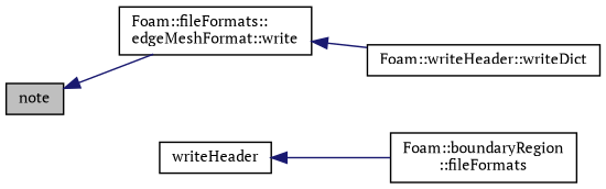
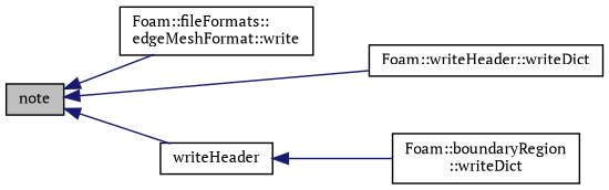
  digraph {
    fontname="PT Serif"
    rankdir=LR
    node [color=black fontname="PT Serif" fontsize=10 shape=record]
    edge [color=midnightblue dir=back fontname="PT Serif" fontsize=10 labelfontname=FreeSans labelfontsize=10 style=solid]
    n1 [fillcolor=grey75 fontcolor=black height=0.2 label=note style=filled width=0.4]
    n2 [height=0.2 label="Foam::fileFormats::\ledgeMeshFormat::write" width=0.4]
    n3 [height=0.2 label="Foam::writeHeader::writeDict" width=0.4]
    n4 [height=0.2 label=writeHeader width=0.4]
-   n5 [height=0.2 label="Foam::boundaryRegion\l::fileFormats" width=0.4]
+   n5 [height=0.2 label="Foam::boundaryRegion\l::writeDict" width=0.4]
    n1 -> n2
-   n2 -> n3
+   n1 -> n3
+   n1 -> n4
    n4 -> n5
  }
